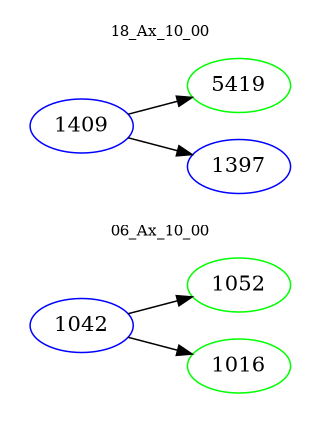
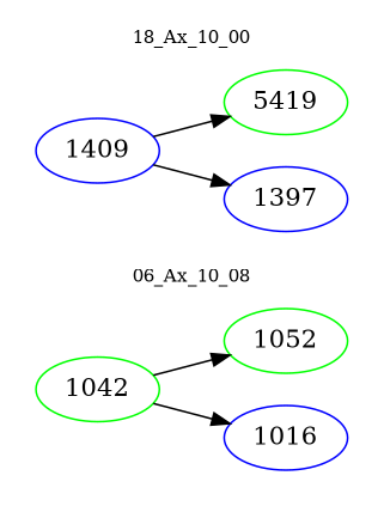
  digraph {
    rankdir=LR
    node [color=blue]
    edge [color=black]
-   n1 [label=1042]
-   n2 [color=green label=1016]
+   n1 [color=green label=1042]
+   n2 [label=1016]
    n3 [color=green label=1052]
    n4 [label=1409]
    n5 [label=1397]
    n6 [color=green label=5419]
    subgraph cluster_1 {
      color=white
      fontsize=10
-     label="06_Ax_10_00"
+     label="06_Ax_10_08"
      n1
      n2
      n3
    }
    subgraph cluster_2 {
      color=white
      fontsize=10
      label="18_Ax_10_00"
      n4
      n5
      n6
    }
    n1 -> n2
    n1 -> n3
    n4 -> n5
    n4 -> n6
  }
